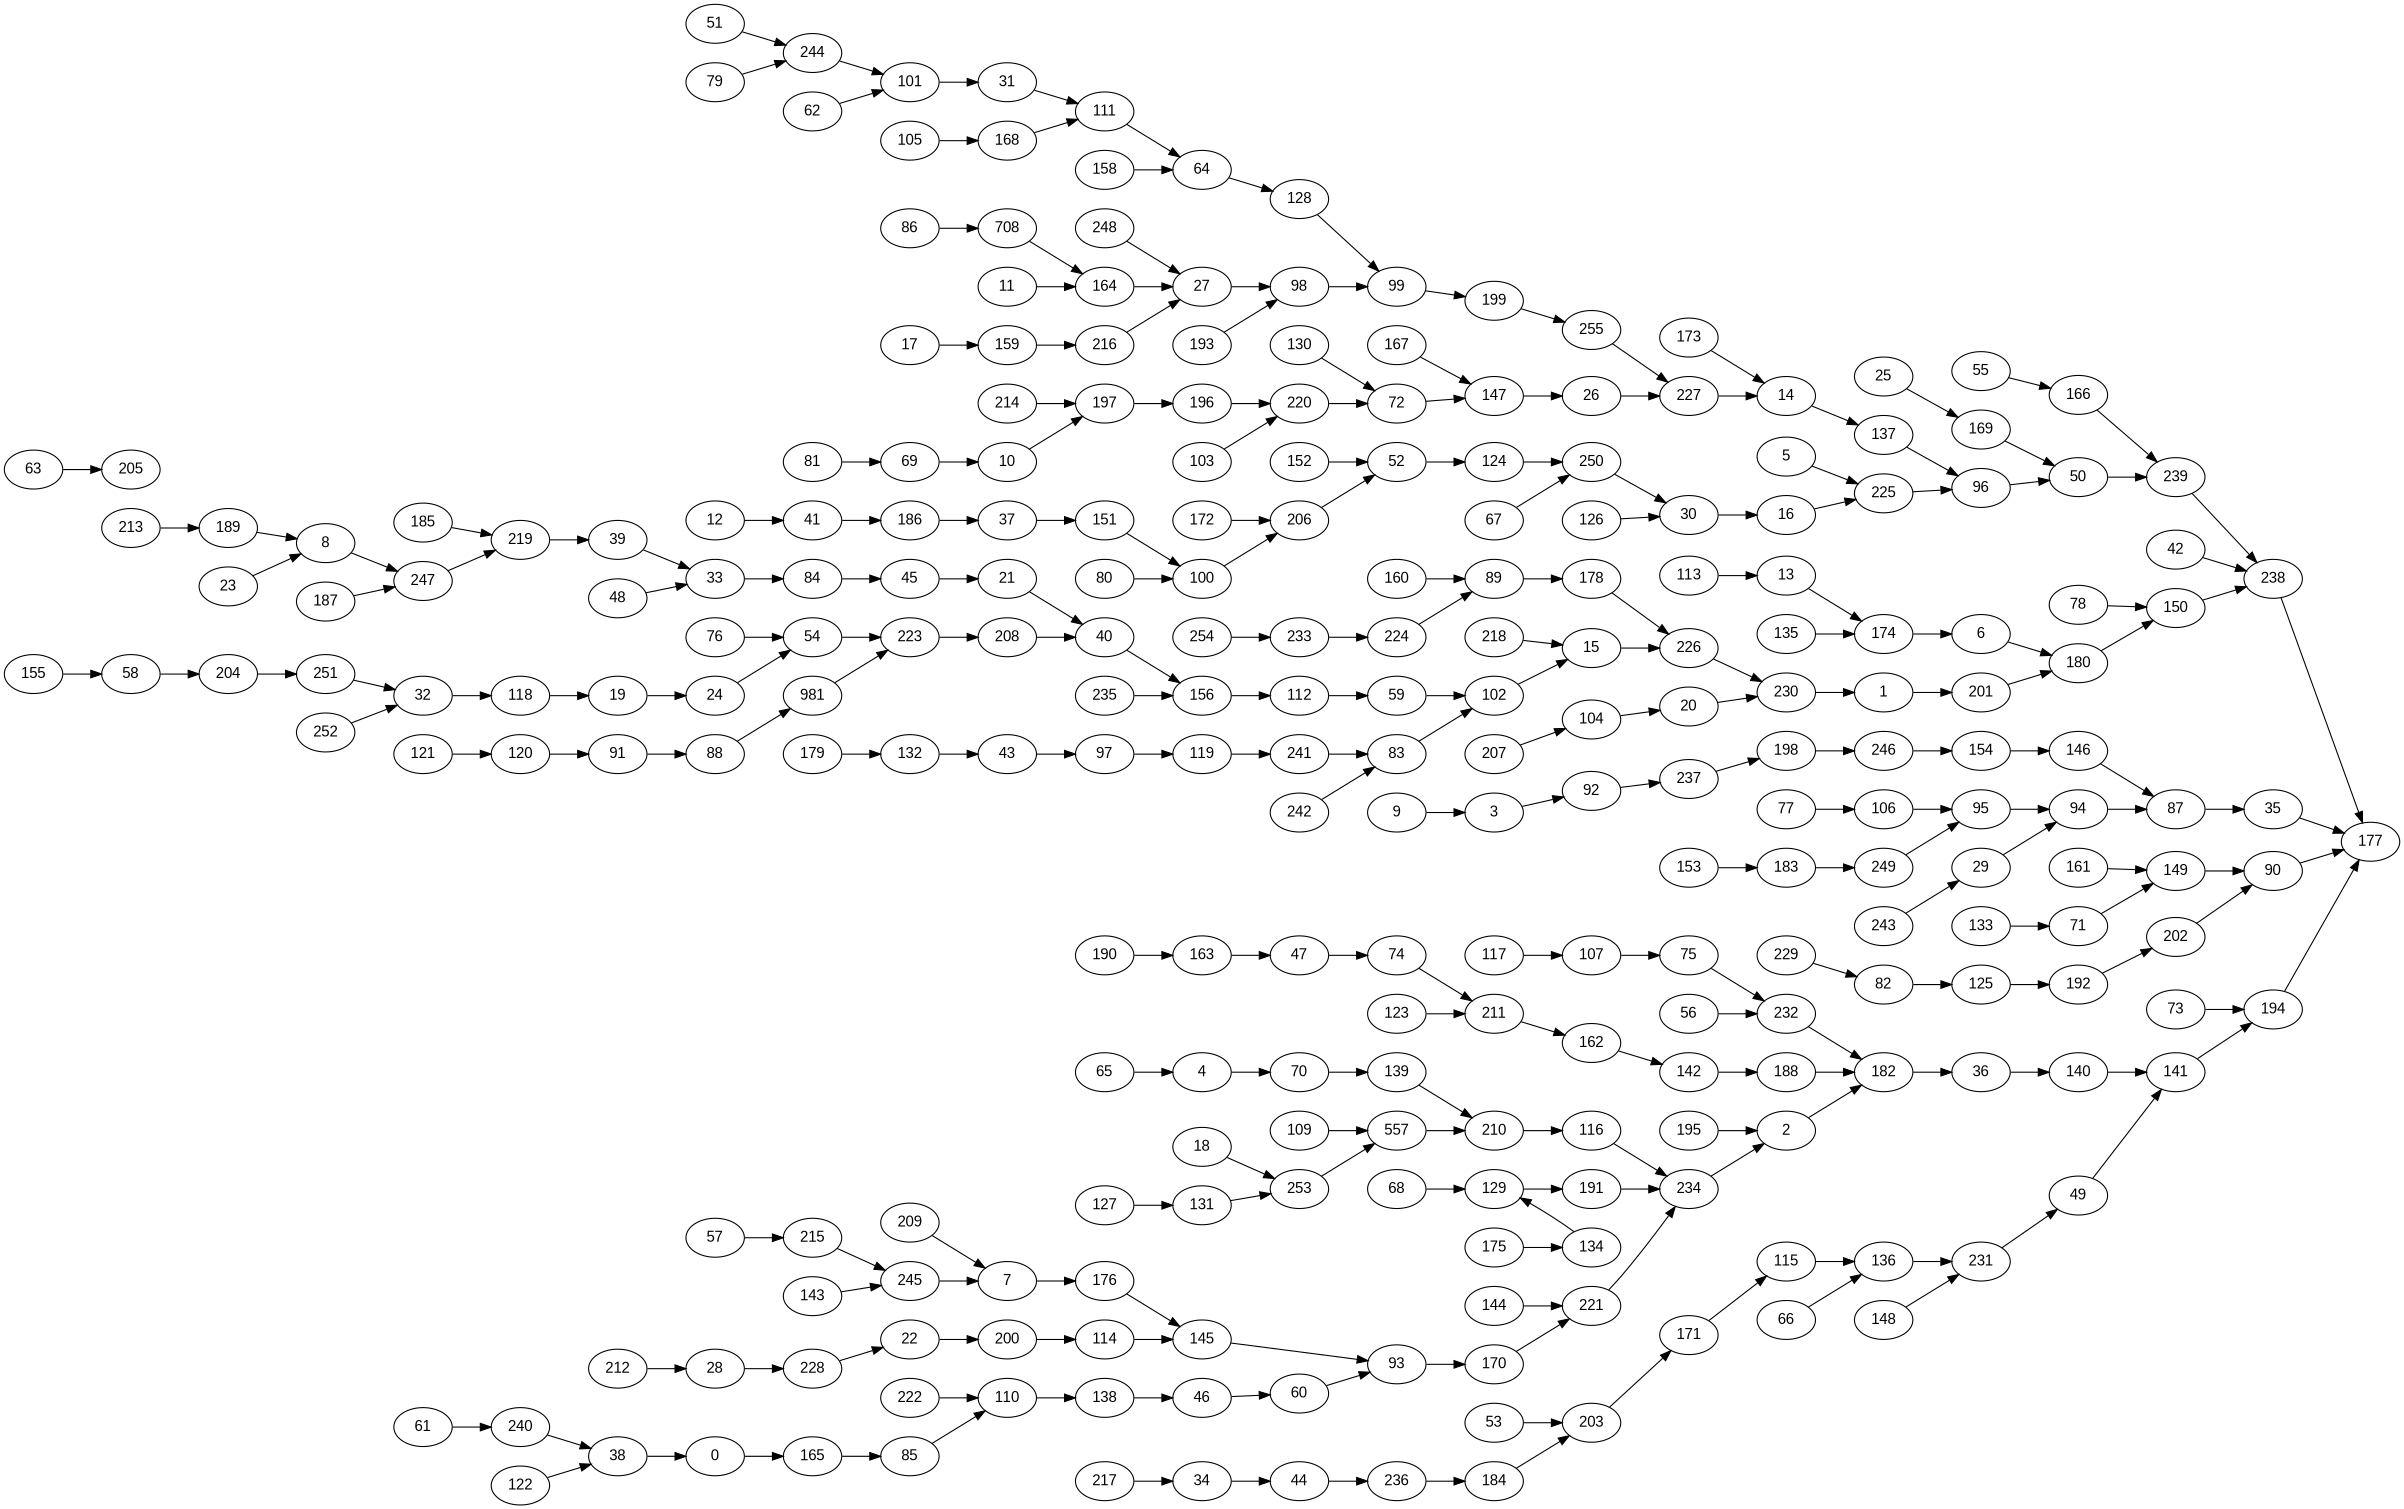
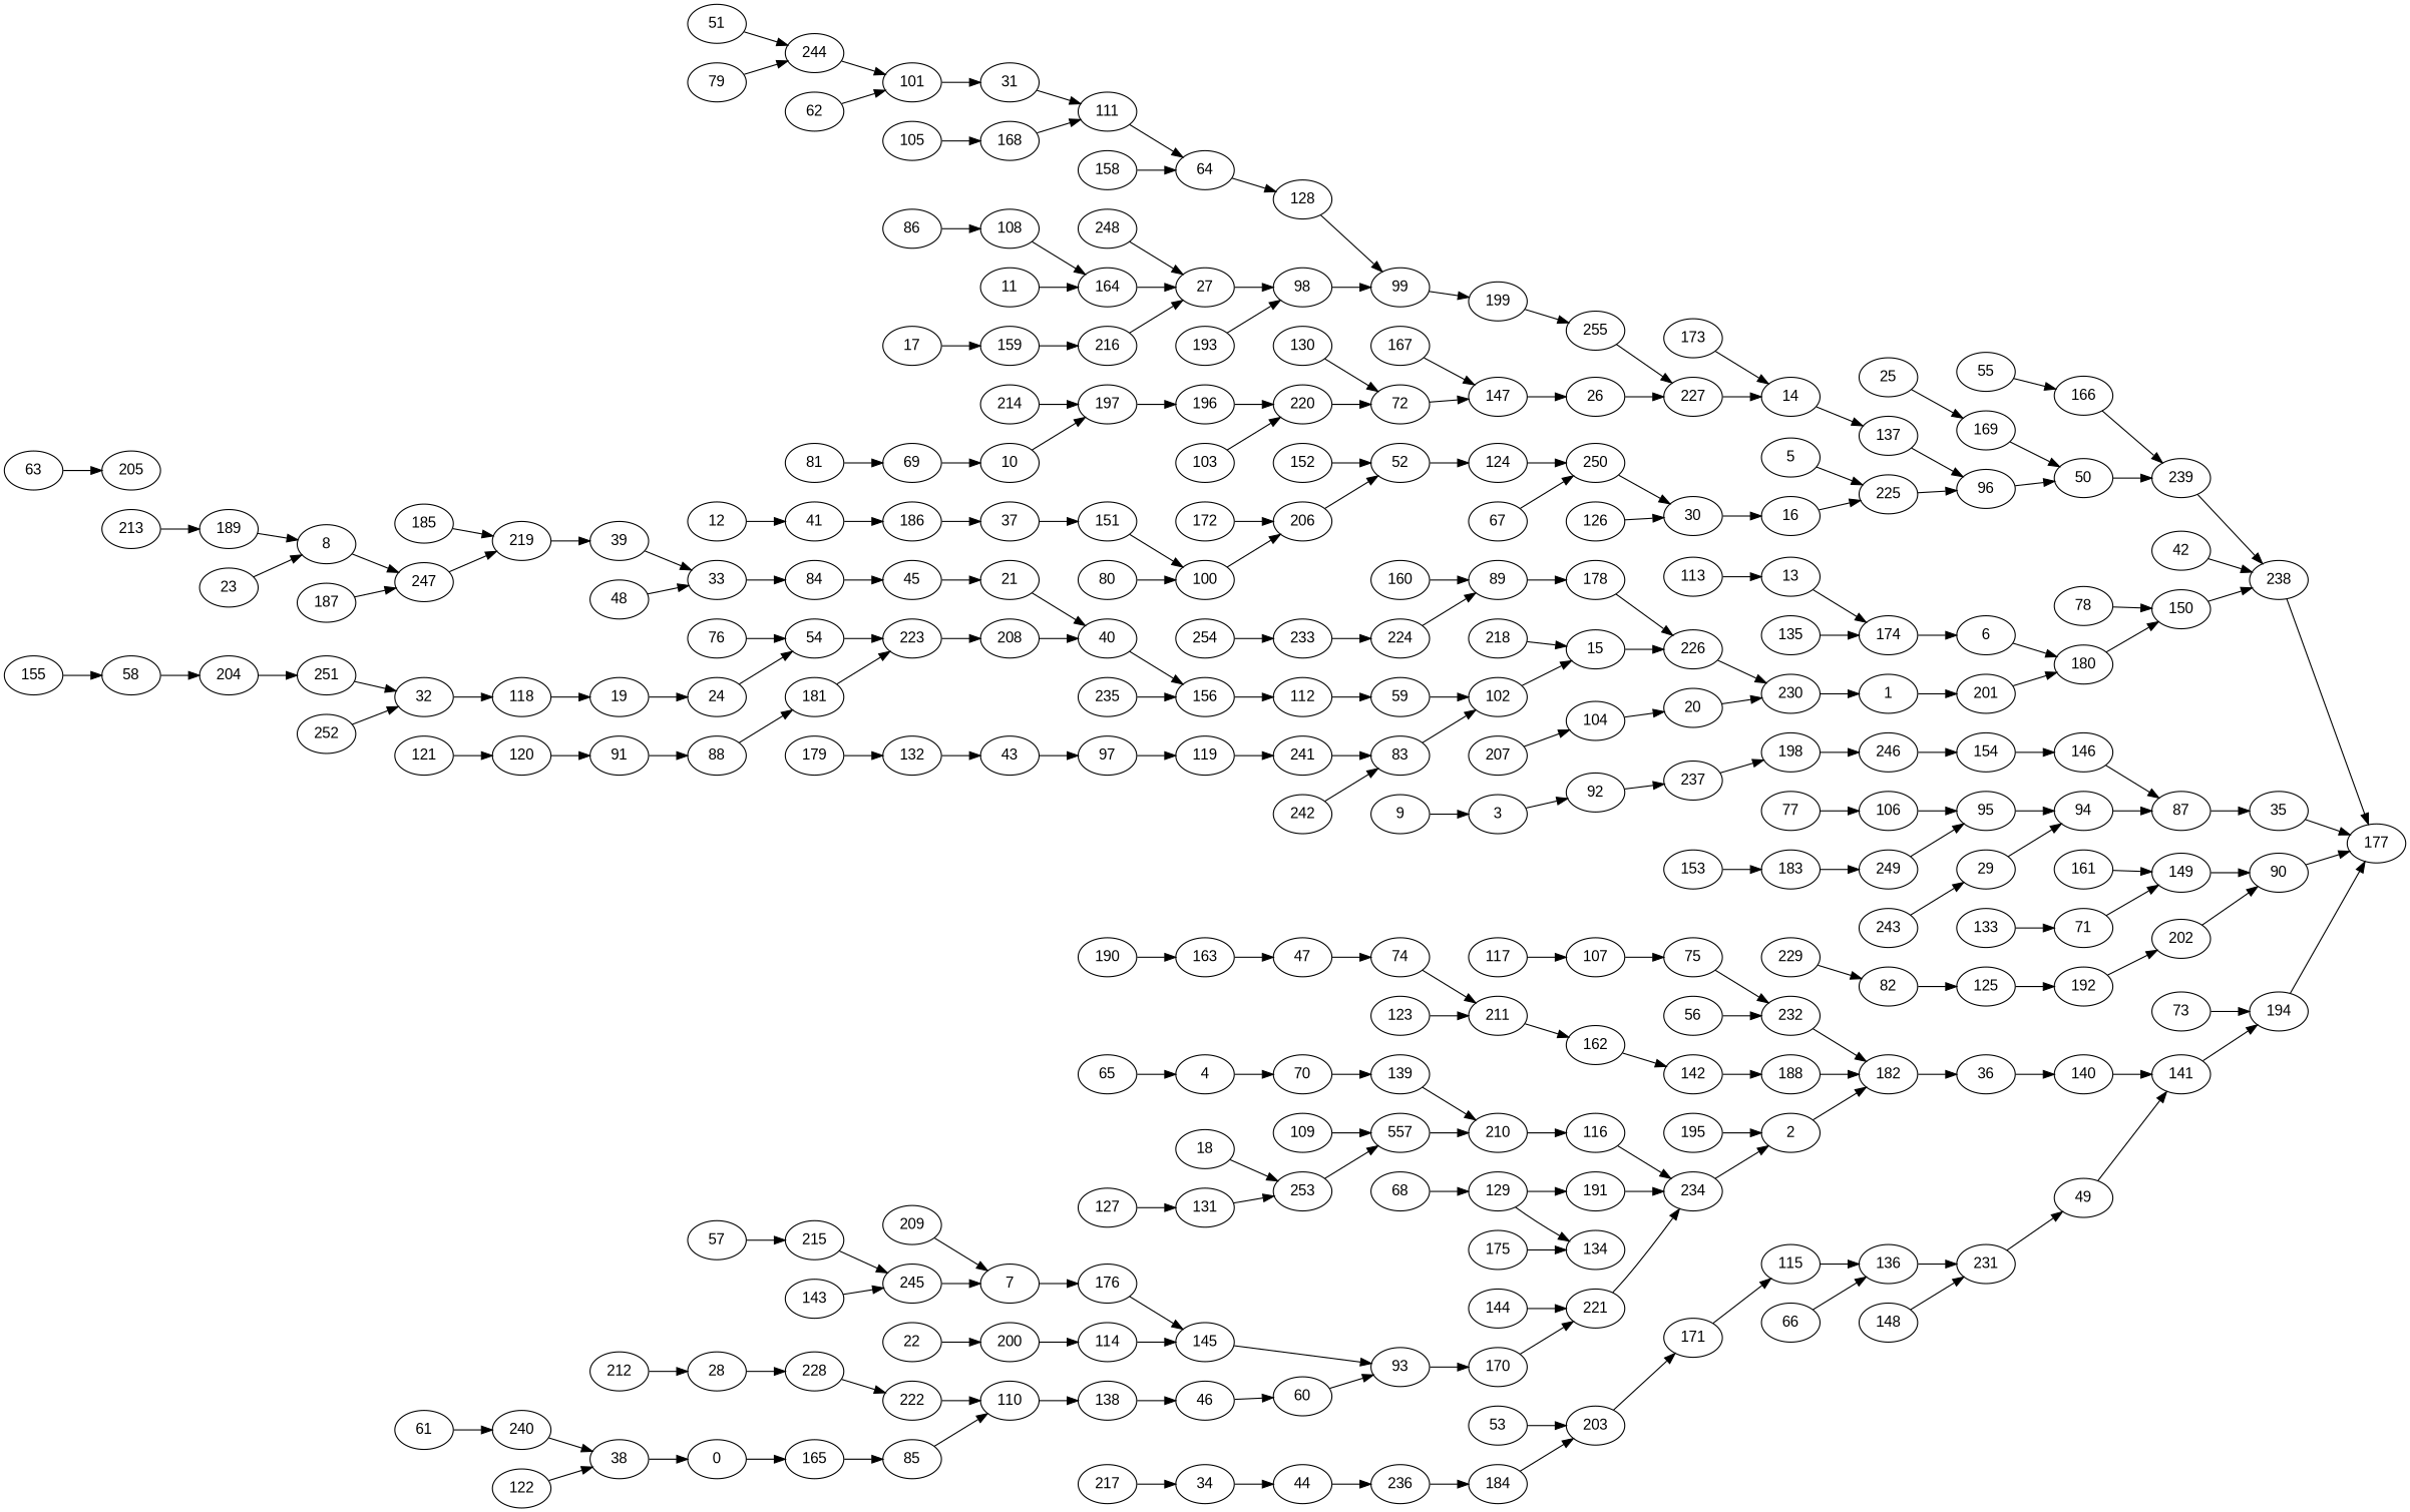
  strict digraph {
    fontname="Liberation Sans"
    rankdir=LR
    node [fontname="Liberation Sans"]
    edge [fontname="Liberation Sans"]
    0
    165
    85
    110
    38
    1
    201
    180
    150
    230
    2
    182
    36
    140
    195
    234
    3
    92
    237
    198
    9
    4
    70
    139
    210
    65
    6
    238
    174
    7
    176
    145
    93
    209
    245
    8
    247
    219
    39
    23
    189
    10
    197
    196
    220
    69
    13
    113
    14
    137
    96
    50
    173
    227
    15
    226
    102
    218
    16
    225
    30
    19
    24
    54
    223
    118
    20
    104
    21
    40
    156
    112
    45
    208
    26
    147
    27
    98
    99
    199
    164
    216
    248
    28
    228
    222
    212
    29
    94
    87
    35
    243
    126
    250
    31
    111
    64
    128
    101
    32
    251
    252
    33
    84
    48
    34
    44
    236
    184
    217
    177
    141
    194
    37
    151
    100
    206
    186
    122
    240
    59
    41
    12
    43
    97
    119
    241
    132
    203
    46
    60
    170
    138
    47
    74
    211
    162
    163
    49
    231
    239
    169
    51
    244
    52
    124
    152
    76
    58
    204
    155
    221
    158
    81
    116
    71
    149
    90
    133
    72
    130
    142
    75
    232
    107
    82
    125
    192
    202
    229
    83
    242
    146
    88
-   181 [label=981]
+   181
    91
    89
    178
    160
    224
    120
    246
    95
    106
    249
    255
    193
    80
    62
    207
    77
    117
-   108 [label=708]
+   108
    86
    168
    114
    200
    115
    136
    171
    121
    129
    191
    68
    134
    131
    253
    n208 [label=557]
    127
    179
    175
    66
    188
    154
    167
    161
    78
    235
    109
    159
    17
    190
    11
    166
    55
    105
    25
    135
    183
    153
    213
    73
    214
    22
    53
    63
    205
    172
    123
    215
    57
    185
    103
    144
    233
    5
    148
    56
    254
    42
    61
    79
    143
    187
    67
    18
    0 -> 165
    165 -> 85
    85 -> 110
    110 -> 138
    38 -> 0
    1 -> 201
    201 -> 180
    180 -> 150
    150 -> 238
    230 -> 1
    2 -> 182
    182 -> 36
    36 -> 140
    140 -> 141
    195 -> 2
    234 -> 2
    3 -> 92
    92 -> 237
    237 -> 198
    198 -> 246
    9 -> 3
    4 -> 70
    70 -> 139
    139 -> 210
    210 -> 116
    65 -> 4
    6 -> 180
    238 -> 177
    174 -> 6
    7 -> 176
    176 -> 145
    145 -> 93
    93 -> 170
    209 -> 7
    245 -> 7
    8 -> 247
    247 -> 219
    219 -> 39
    39 -> 33
    23 -> 8
    189 -> 8
    10 -> 197
    197 -> 196
    196 -> 220
    220 -> 72
    69 -> 10
    13 -> 174
    113 -> 13
    14 -> 137
    137 -> 96
    96 -> 50
    50 -> 239
    173 -> 14
    227 -> 14
    15 -> 226
    226 -> 230
    102 -> 15
    218 -> 15
    16 -> 225
    225 -> 96
    30 -> 16
    19 -> 24
    24 -> 54
    54 -> 223
    223 -> 208
    118 -> 19
    20 -> 230
    104 -> 20
    21 -> 40
    40 -> 156
    156 -> 112
    112 -> 59
    45 -> 21
    208 -> 40
    26 -> 227
    147 -> 26
    27 -> 98
    98 -> 99
    99 -> 199
    199 -> 255
    164 -> 27
    216 -> 27
    248 -> 27
    28 -> 228
-   228 -> 22
+   228 -> 222
    222 -> 110
    212 -> 28
    29 -> 94
    94 -> 87
    87 -> 35
    35 -> 177
    243 -> 29
    126 -> 30
    250 -> 30
    31 -> 111
    111 -> 64
    64 -> 128
    128 -> 99
    101 -> 31
    32 -> 118
    251 -> 32
    252 -> 32
    33 -> 84
    84 -> 45
    48 -> 33
    34 -> 44
    44 -> 236
    236 -> 184
    184 -> 203
    217 -> 34
    141 -> 194
    194 -> 177
    37 -> 151
    151 -> 100
    100 -> 206
    206 -> 52
    186 -> 37
    122 -> 38
    240 -> 38
    59 -> 102
    41 -> 186
    12 -> 41
    43 -> 97
    97 -> 119
    119 -> 241
    241 -> 83
    132 -> 43
    203 -> 171
    46 -> 60
    60 -> 93
    170 -> 221
    138 -> 46
    47 -> 74
    74 -> 211
    211 -> 162
    162 -> 142
    163 -> 47
    49 -> 141
    231 -> 49
    239 -> 238
    169 -> 50
    51 -> 244
    244 -> 101
    52 -> 124
    124 -> 250
    152 -> 52
    76 -> 54
    58 -> 204
    204 -> 251
    155 -> 58
    221 -> 234
    158 -> 64
    81 -> 69
    116 -> 234
    71 -> 149
    149 -> 90
    90 -> 177
    133 -> 71
    72 -> 147
    130 -> 72
    142 -> 188
    75 -> 232
    232 -> 182
    107 -> 75
    82 -> 125
    125 -> 192
    192 -> 202
    202 -> 90
    229 -> 82
    83 -> 102
    242 -> 83
    146 -> 87
    88 -> 181
    181 -> 223
    91 -> 88
    89 -> 178
    178 -> 226
    160 -> 89
    224 -> 89
    120 -> 91
    246 -> 154
    95 -> 94
    106 -> 95
    249 -> 95
    255 -> 227
    193 -> 98
    80 -> 100
    62 -> 101
    207 -> 104
    77 -> 106
    117 -> 107
    108 -> 164
    86 -> 108
    168 -> 111
    114 -> 145
    200 -> 114
    115 -> 136
    136 -> 231
    171 -> 115
    121 -> 120
    129 -> 191
    191 -> 234
    68 -> 129
-   134 -> 129
+   129 -> 134
    131 -> 253
    253 -> n208
    n208 -> 210
    127 -> 131
    179 -> 132
    175 -> 134
    66 -> 136
    188 -> 182
    154 -> 146
    167 -> 147
    161 -> 149
    78 -> 150
    235 -> 156
    109 -> n208
    159 -> 216
    17 -> 159
    190 -> 163
    11 -> 164
    166 -> 239
    55 -> 166
    105 -> 168
    25 -> 169
    135 -> 174
    183 -> 249
    153 -> 183
    213 -> 189
    73 -> 194
    214 -> 197
    22 -> 200
    53 -> 203
    63 -> 205
    172 -> 206
    123 -> 211
    215 -> 245
    57 -> 215
    185 -> 219
    103 -> 220
    144 -> 221
    233 -> 224
    5 -> 225
    148 -> 231
    56 -> 232
    254 -> 233
    42 -> 238
    61 -> 240
    79 -> 244
    143 -> 245
    187 -> 247
    67 -> 250
    18 -> 253
  }
